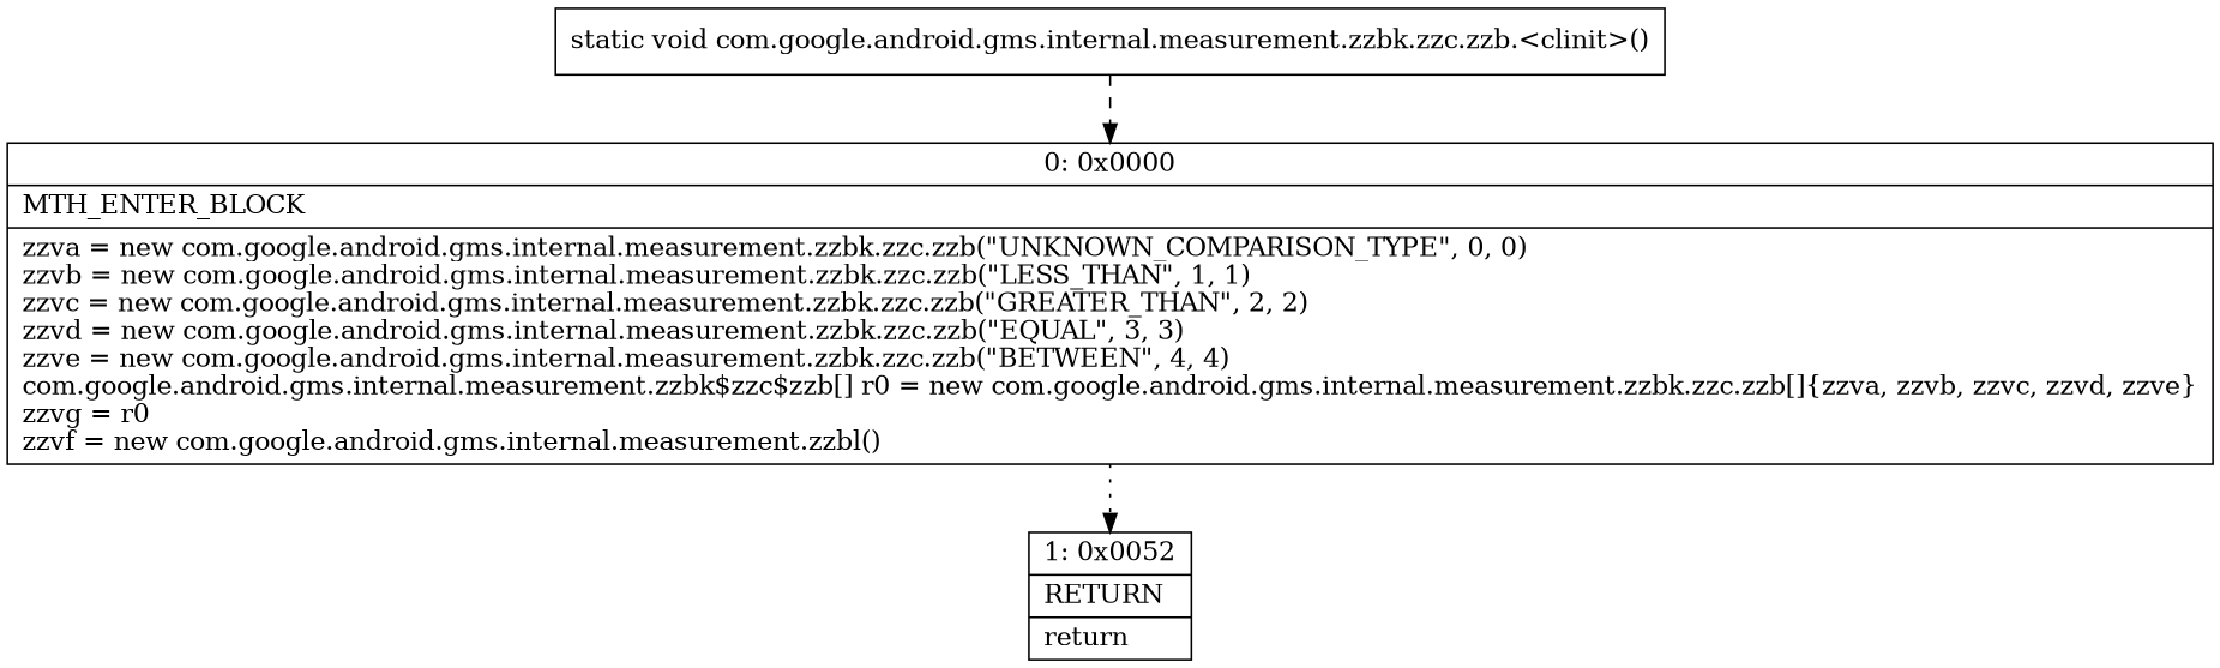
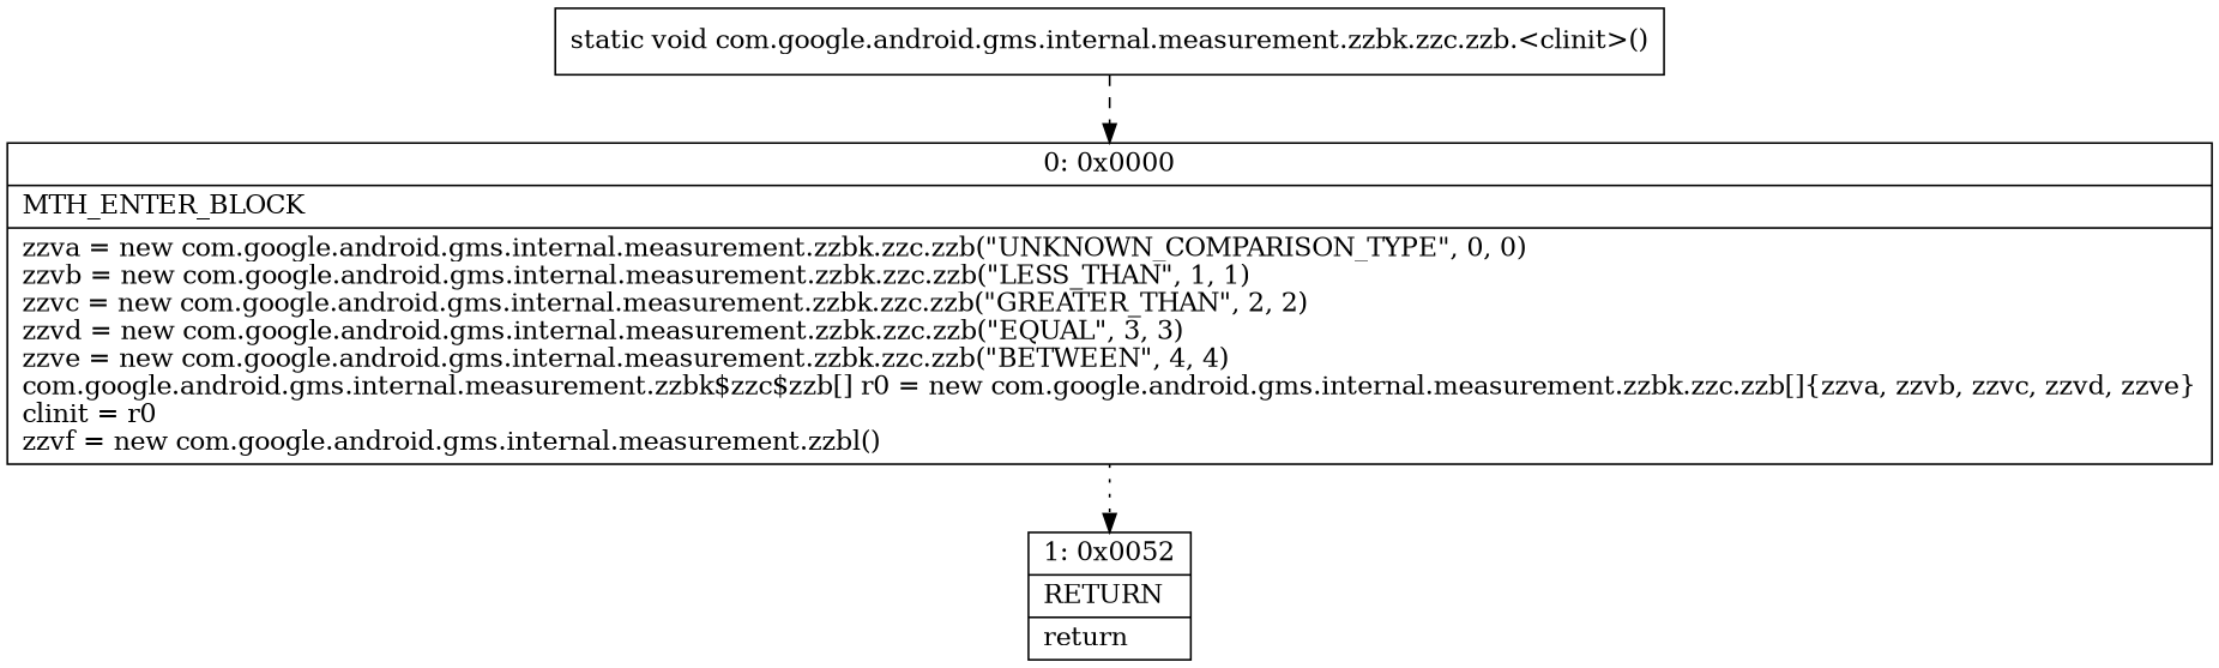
  digraph {
    node [shape=record]
-   n1 [label="{0\:\ 0x0000|MTH_ENTER_BLOCK\l|zzva = new com.google.android.gms.internal.measurement.zzbk.zzc.zzb(\"UNKNOWN_COMPARISON_TYPE\", 0, 0)\lzzvb = new com.google.android.gms.internal.measurement.zzbk.zzc.zzb(\"LESS_THAN\", 1, 1)\lzzvc = new com.google.android.gms.internal.measurement.zzbk.zzc.zzb(\"GREATER_THAN\", 2, 2)\lzzvd = new com.google.android.gms.internal.measurement.zzbk.zzc.zzb(\"EQUAL\", 3, 3)\lzzve = new com.google.android.gms.internal.measurement.zzbk.zzc.zzb(\"BETWEEN\", 4, 4)\lcom.google.android.gms.internal.measurement.zzbk$zzc$zzb[] r0 = new com.google.android.gms.internal.measurement.zzbk.zzc.zzb[]\{zzva, zzvb, zzvc, zzvd, zzve\}\lzzvg = r0\lzzvf = new com.google.android.gms.internal.measurement.zzbl()\l}"]
+   n1 [label="{0\:\ 0x0000|MTH_ENTER_BLOCK\l|zzva = new com.google.android.gms.internal.measurement.zzbk.zzc.zzb(\"UNKNOWN_COMPARISON_TYPE\", 0, 0)\lzzvb = new com.google.android.gms.internal.measurement.zzbk.zzc.zzb(\"LESS_THAN\", 1, 1)\lzzvc = new com.google.android.gms.internal.measurement.zzbk.zzc.zzb(\"GREATER_THAN\", 2, 2)\lzzvd = new com.google.android.gms.internal.measurement.zzbk.zzc.zzb(\"EQUAL\", 3, 3)\lzzve = new com.google.android.gms.internal.measurement.zzbk.zzc.zzb(\"BETWEEN\", 4, 4)\lcom.google.android.gms.internal.measurement.zzbk$zzc$zzb[] r0 = new com.google.android.gms.internal.measurement.zzbk.zzc.zzb[]\{zzva, zzvb, zzvc, zzvd, zzve\}\lclinit = r0\lzzvf = new com.google.android.gms.internal.measurement.zzbl()\l}"]
    n2 [label="{1\:\ 0x0052|RETURN\l|return\l}"]
    n3 [label="{static void com.google.android.gms.internal.measurement.zzbk.zzc.zzb.\<clinit\>() }"]
    n1 -> n2 [style=dotted]
    n3 -> n1 [style=dashed]
  }
